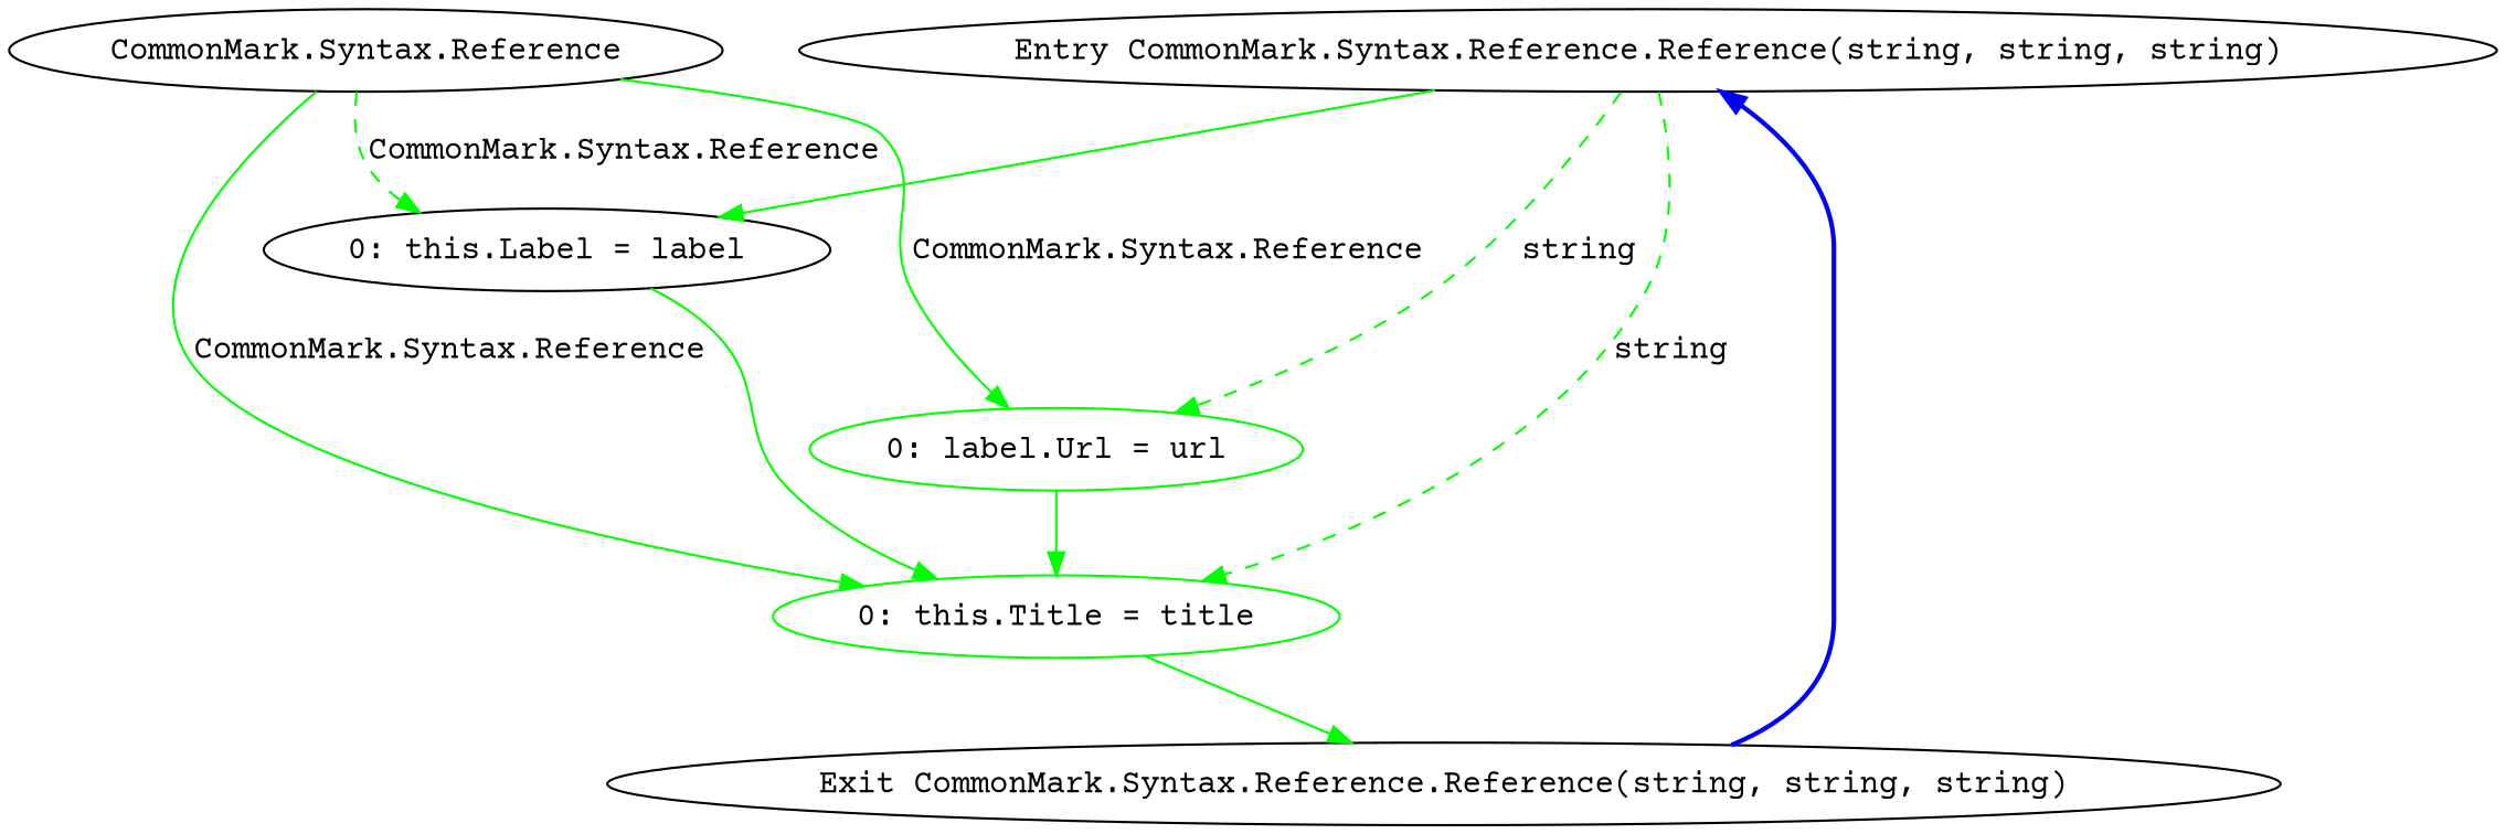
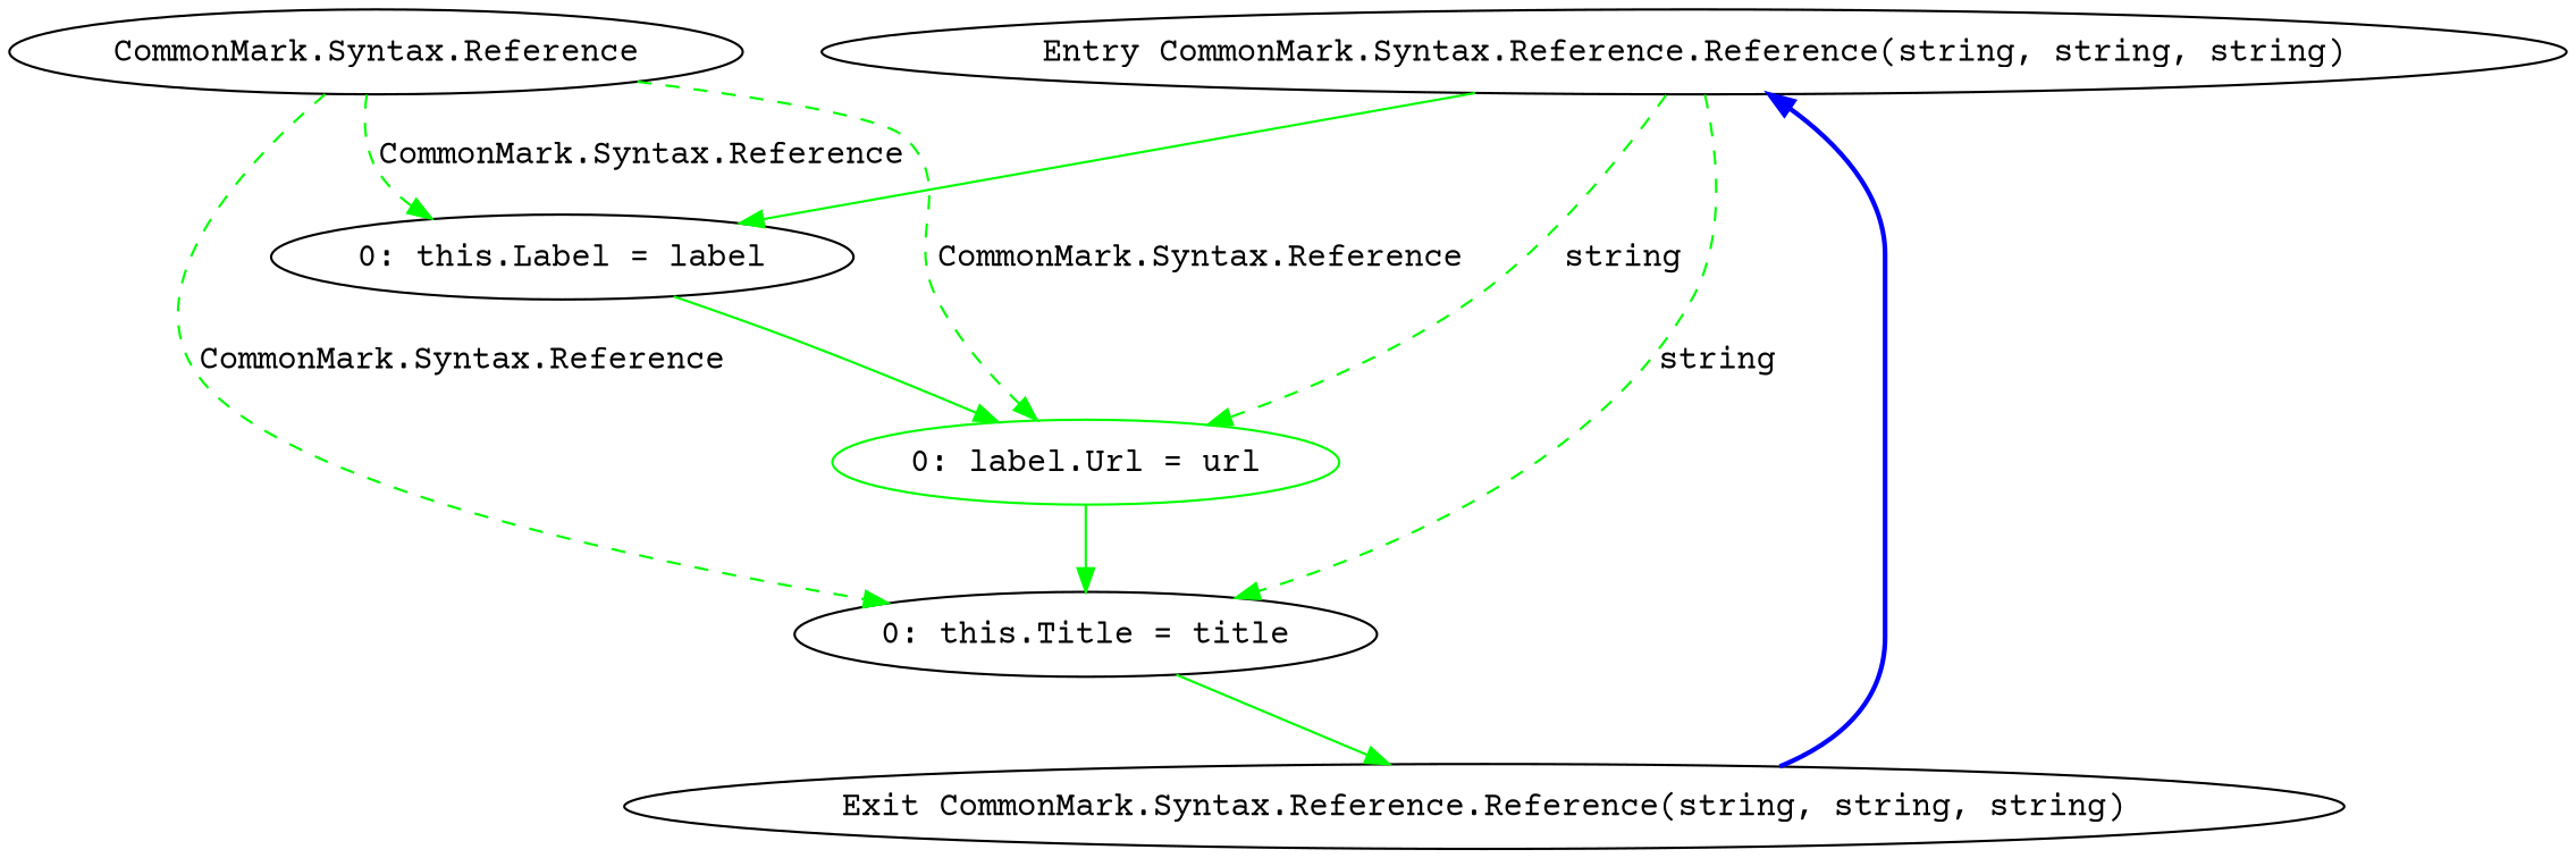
  digraph {
    fontname="Courier Prime"
    node [cluster="CommonMark.Syntax.Reference.Reference(string, string, string)" file="Reference.cs" fontname="Courier Prime" span="21-21"]
    edge [color=green fontname="Courier Prime" style=dashed]
    n1 [label="Entry CommonMark.Syntax.Reference.Reference(string, string, string)"]
    n2 [color=black community=0 label="0: this.Label = label" span="23-23"]
    n3 [color=green community=0 label="0: label.Url = url" span="24-24"]
-   n4 [color=green community=0 label="0: this.Title = title" span="25-25"]
+   n4 [color=black community=0 label="0: this.Title = title" span="25-25"]
    n5 [label="Exit CommonMark.Syntax.Reference.Reference(string, string, string)"]
    n6 [label="CommonMark.Syntax.Reference" cluster="" span=""]
    n1 -> n2 [style=solid]
    n1 -> n3 [label=string]
    n1 -> n4 [label=string]
-   n2 -> n4 [style=solid]
+   n2 -> n3 [style=solid]
    n3 -> n4 [style=solid]
    n4 -> n5 [style=solid]
    n5 -> n1 [color=blue style=bold]
    n6 -> n2 [label="CommonMark.Syntax.Reference"]
-   n6 -> n3 [label="CommonMark.Syntax.Reference" style=solid]
-   n6 -> n4 [label="CommonMark.Syntax.Reference" style=solid]
+   n6 -> n3 [label="CommonMark.Syntax.Reference"]
+   n6 -> n4 [label="CommonMark.Syntax.Reference"]
  }
